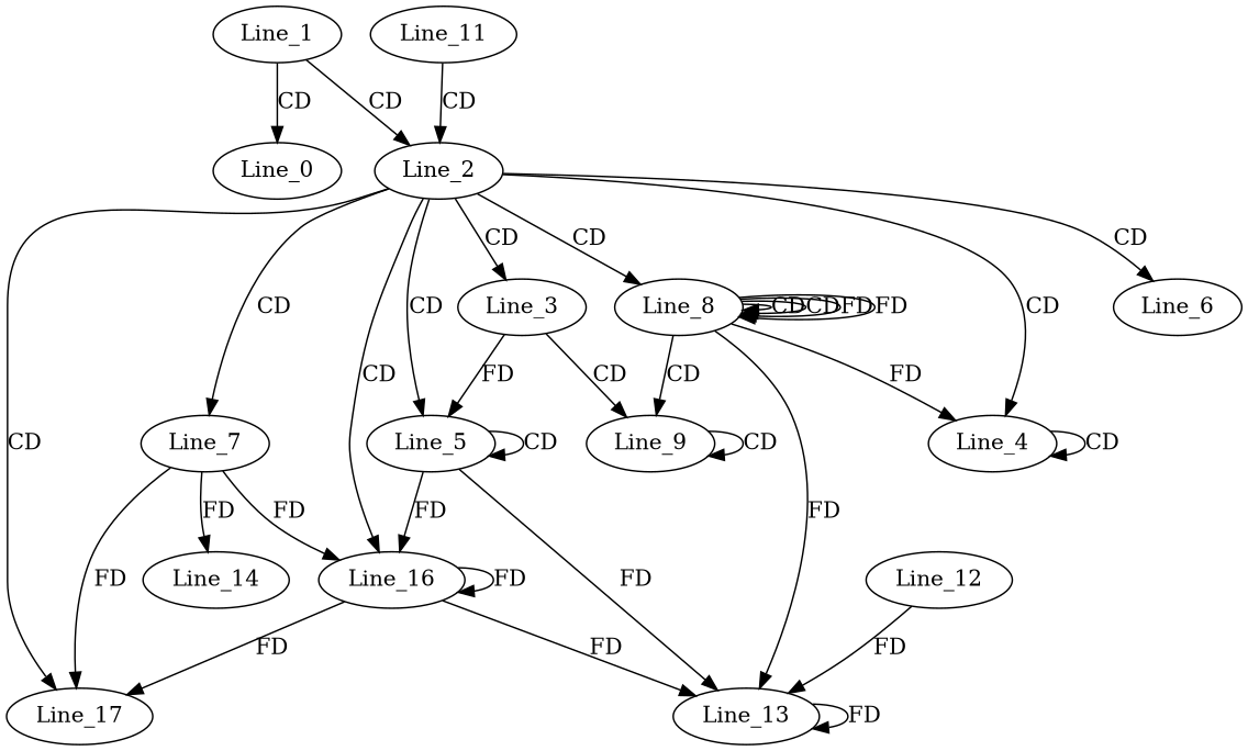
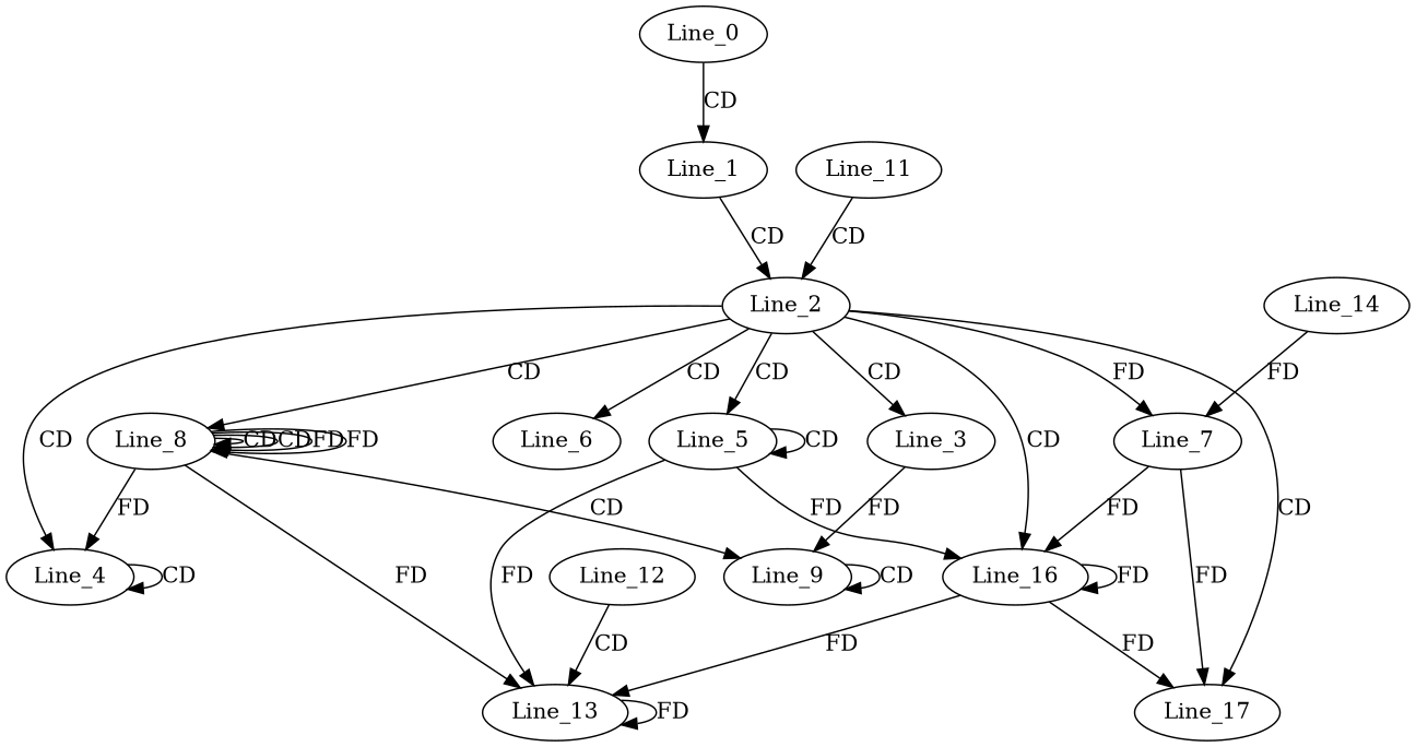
  digraph {
    Line_0
    Line_1
    Line_2
    Line_3
    Line_4
    Line_5
    Line_6
    Line_7
    Line_8
    Line_16
    Line_17
    Line_9
    Line_13
    Line_14
    Line_11
    Line_12
-   Line_1 -> Line_0 [label=CD]
+   Line_0 -> Line_1 [label=CD]
    Line_1 -> Line_2 [label=CD]
    Line_2 -> Line_3 [label=CD]
    Line_2 -> Line_4 [label=CD]
    Line_2 -> Line_5 [label=CD]
    Line_2 -> Line_6 [label=CD]
-   Line_2 -> Line_7 [label=CD]
+   Line_2 -> Line_7 [label=FD]
    Line_2 -> Line_8 [label=CD]
    Line_2 -> Line_16 [label=CD]
    Line_2 -> Line_17 [label=CD]
-   Line_3 -> Line_5 [label=FD]
-   Line_3 -> Line_9 [label=CD]
+   Line_3 -> Line_9 [label=FD]
    Line_4 -> Line_4 [label=CD]
    Line_5 -> Line_5 [label=CD]
    Line_5 -> Line_16 [label=FD]
    Line_5 -> Line_13 [label=FD]
    Line_7 -> Line_16 [label=FD]
    Line_7 -> Line_17 [label=FD]
-   Line_7 -> Line_14 [label=FD]
+   Line_14 -> Line_7 [label=FD]
    Line_8 -> Line_4 [label=FD]
    Line_8 -> Line_8 [label=CD]
    Line_8 -> Line_8 [label=CD]
    Line_8 -> Line_8 [label=FD]
    Line_8 -> Line_8 [label=FD]
    Line_8 -> Line_9 [label=CD]
    Line_8 -> Line_13 [label=FD]
    Line_16 -> Line_16 [label=FD]
    Line_16 -> Line_17 [label=FD]
    Line_16 -> Line_13 [label=FD]
    Line_9 -> Line_9 [label=CD]
    Line_13 -> Line_13 [label=FD]
    Line_11 -> Line_2 [label=CD]
-   Line_12 -> Line_13 [label=FD]
+   Line_12 -> Line_13 [label=CD]
  }
